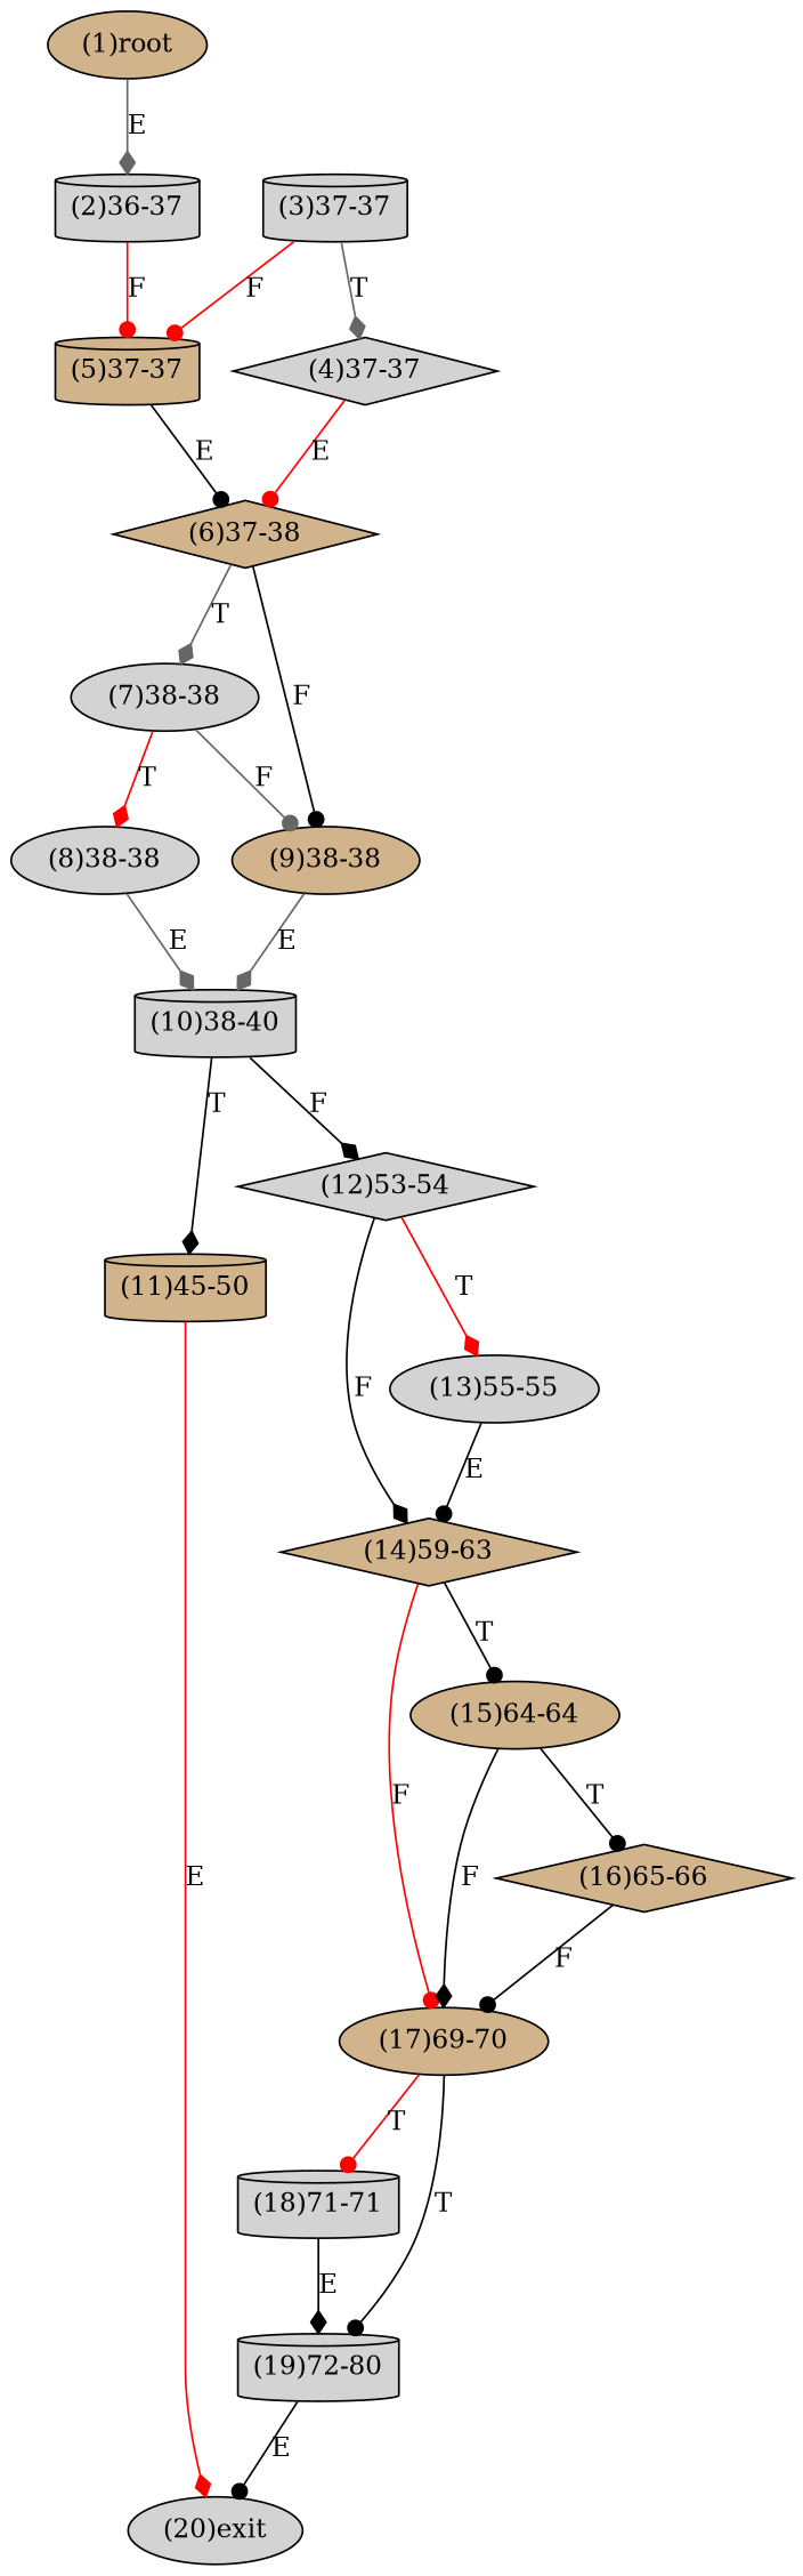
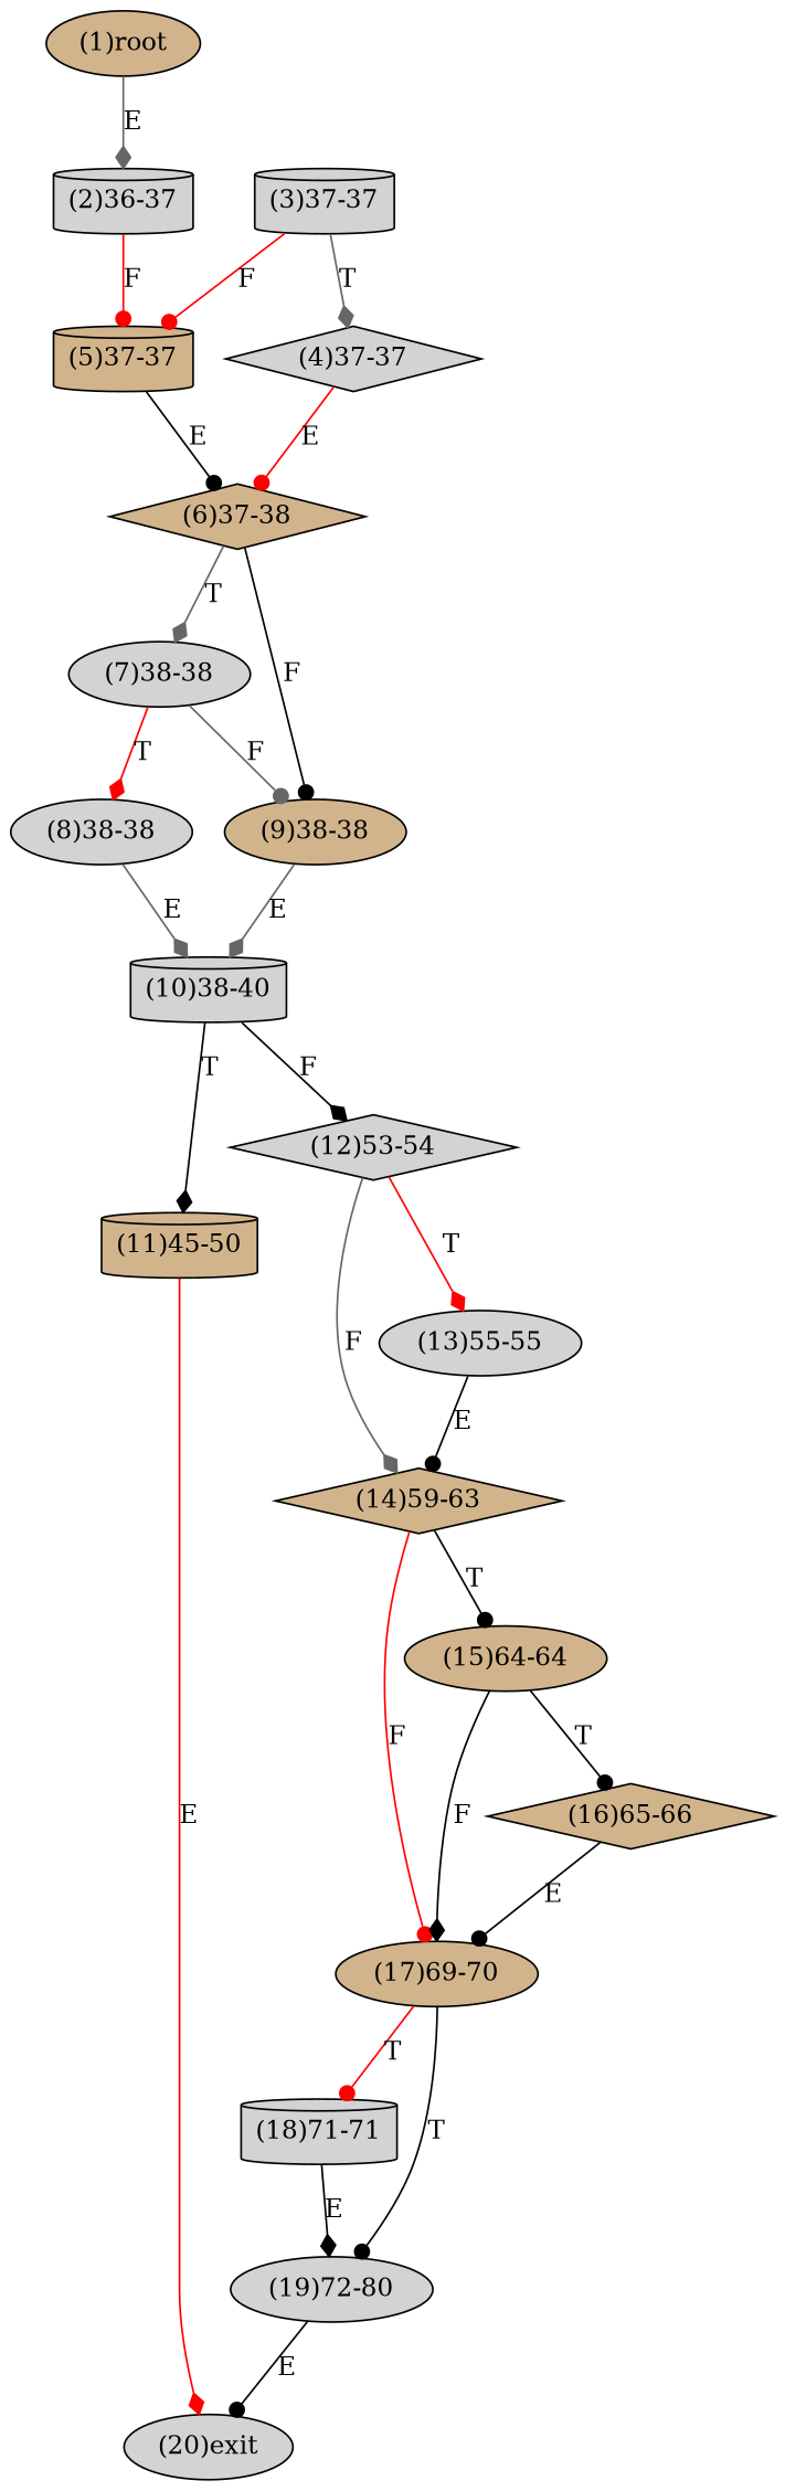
  digraph {
    node [fillcolor=lightgrey shape=ellipse style=filled]
    edge [arrowhead=dot color=black]
    n1 [fillcolor=tan label="(1)root"]
    n2 [label="(2)36-37" shape=cylinder]
    n3 [fillcolor=tan label="(5)37-37" shape=cylinder]
    n4 [label="(3)37-37" shape=cylinder]
    n5 [label="(4)37-37" shape=diamond]
    n6 [fillcolor=tan label="(6)37-38" shape=diamond]
    n7 [label="(7)38-38"]
    n8 [fillcolor=tan label="(9)38-38"]
    n9 [label="(8)38-38"]
    n10 [label="(10)38-40" shape=cylinder]
    n11 [fillcolor=tan label="(11)45-50" shape=cylinder]
    n12 [label="(12)53-54" shape=diamond]
    n13 [label="(20)exit"]
    n14 [label="(13)55-55"]
    n15 [fillcolor=tan label="(14)59-63" shape=diamond]
    n16 [fillcolor=tan label="(15)64-64"]
    n17 [fillcolor=tan label="(17)69-70"]
    n18 [fillcolor=tan label="(16)65-66" shape=diamond]
-   n19 [label="(19)72-80" shape=cylinder]
+   n19 [label="(19)72-80"]
    n20 [label="(18)71-71" shape=cylinder]
    n1 -> n2 [arrowhead=diamond color=gray40 label=E]
    n2 -> n3 [color=red label=F]
    n3 -> n6 [label=E]
    n4 -> n3 [color=red label=F]
    n4 -> n5 [arrowhead=diamond color=gray40 label=T]
    n5 -> n6 [color=red label=E]
    n6 -> n7 [arrowhead=diamond color=gray40 label=T]
    n6 -> n8 [label=F]
    n7 -> n8 [color=gray40 label=F]
    n7 -> n9 [arrowhead=diamond color=red label=T]
    n8 -> n10 [arrowhead=diamond color=gray40 label=E]
    n9 -> n10 [arrowhead=diamond color=gray40 label=E]
    n10 -> n11 [arrowhead=diamond label=T]
    n10 -> n12 [arrowhead=diamond label=F]
    n11 -> n13 [arrowhead=diamond color=red label=E]
    n12 -> n14 [arrowhead=diamond color=red label=T]
-   n12 -> n15 [arrowhead=diamond label=F]
+   n12 -> n15 [arrowhead=diamond color=gray40 label=F]
    n14 -> n15 [label=E]
    n15 -> n16 [label=T]
    n15 -> n17 [color=red label=F]
    n16 -> n17 [arrowhead=diamond label=F]
    n16 -> n18 [label=T]
    n17 -> n19 [label=T]
    n17 -> n20 [color=red label=T]
-   n18 -> n17 [label=F]
+   n18 -> n17 [label=E]
    n19 -> n13 [label=E]
    n20 -> n19 [arrowhead=diamond label=E]
  }
